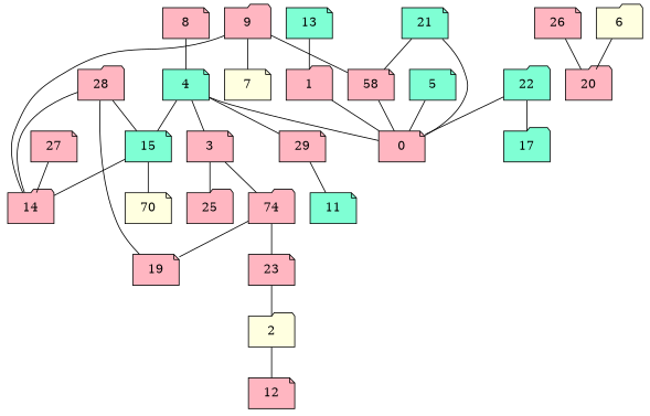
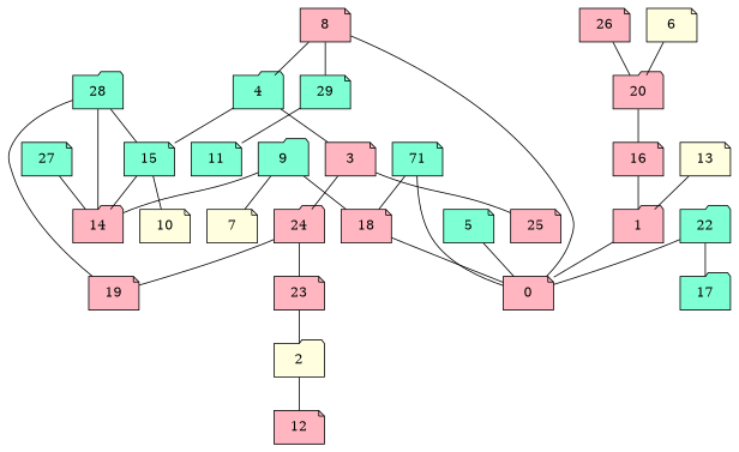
  digraph {
    node [fillcolor=lightpink shape=note style=filled]
    edge [color=black dir=none]
-   28 [shape=folder]
+   28 [fillcolor=aquamarine shape=folder]
    15 [fillcolor=aquamarine]
    14 [shape=folder]
    19
-   10 [fillcolor=lightyellow label=70]
+   10 [fillcolor=lightyellow]
    26
    20 [shape=folder]
+   16
    1 [shape=folder]
    0
-   6 [fillcolor=lightyellow shape=folder]
+   6 [fillcolor=lightyellow]
    3
-   25 [shape=folder]
-   24 [shape=folder label=74]
+   25
+   24 [shape=folder]
    23
    22 [fillcolor=aquamarine shape=folder]
    17 [fillcolor=aquamarine shape=folder]
-   9 [shape=folder]
+   9 [fillcolor=aquamarine shape=folder]
    7 [fillcolor=lightyellow]
-   18 [label=58]
-   13 [fillcolor=aquamarine]
-   29
+   18
+   13 [fillcolor=lightyellow]
+   29 [fillcolor=aquamarine]
    11 [fillcolor=aquamarine]
    2 [fillcolor=lightyellow shape=folder]
-   4 [fillcolor=aquamarine]
+   4 [fillcolor=aquamarine shape=folder]
    5 [fillcolor=aquamarine]
-   21 [fillcolor=aquamarine]
+   21 [fillcolor=aquamarine label=71]
    12
-   27
+   27 [fillcolor=aquamarine]
    8
    subgraph sub_1 {
      28
      15
      14
      19
      10
      26
      20
+     16
      1
      0
      6
      3
      25
      24
      23
      22
      17
      9
      7
      18
      13
      29
      11
      2
      4
      5
      21
      12
      27
      8
    }
    28 -> 15
    28 -> 14
    28 -> 19
    15 -> 14
    15 -> 10
    26 -> 20
+   20 -> 16
+   16 -> 1
    1 -> 0
    6 -> 20
    3 -> 25
    3 -> 24
    24 -> 19
    24 -> 23
    23 -> 2
    22 -> 0
    22 -> 17
    9 -> 14
    9 -> 7
    9 -> 18
    18 -> 0
    13 -> 1
    29 -> 11
    2 -> 12
    4 -> 15
-   4 -> 0
+   8 -> 0
    4 -> 3
-   4 -> 29
+   8 -> 29
    5 -> 0
    21 -> 0
    21 -> 18
    27 -> 14
    8 -> 4
  }
